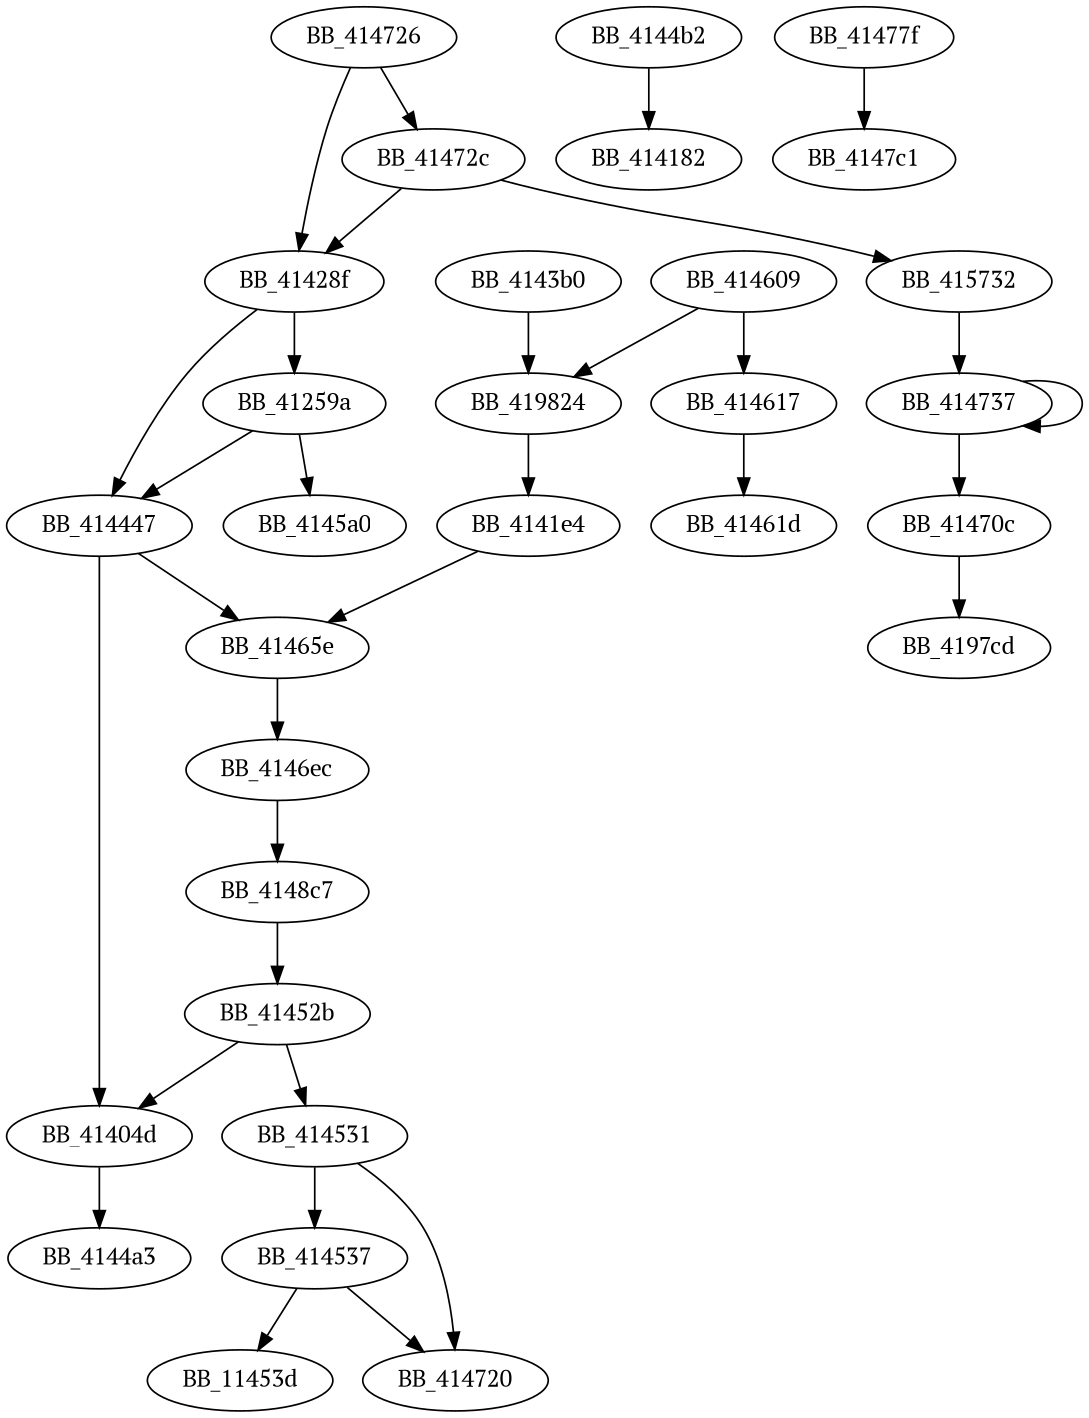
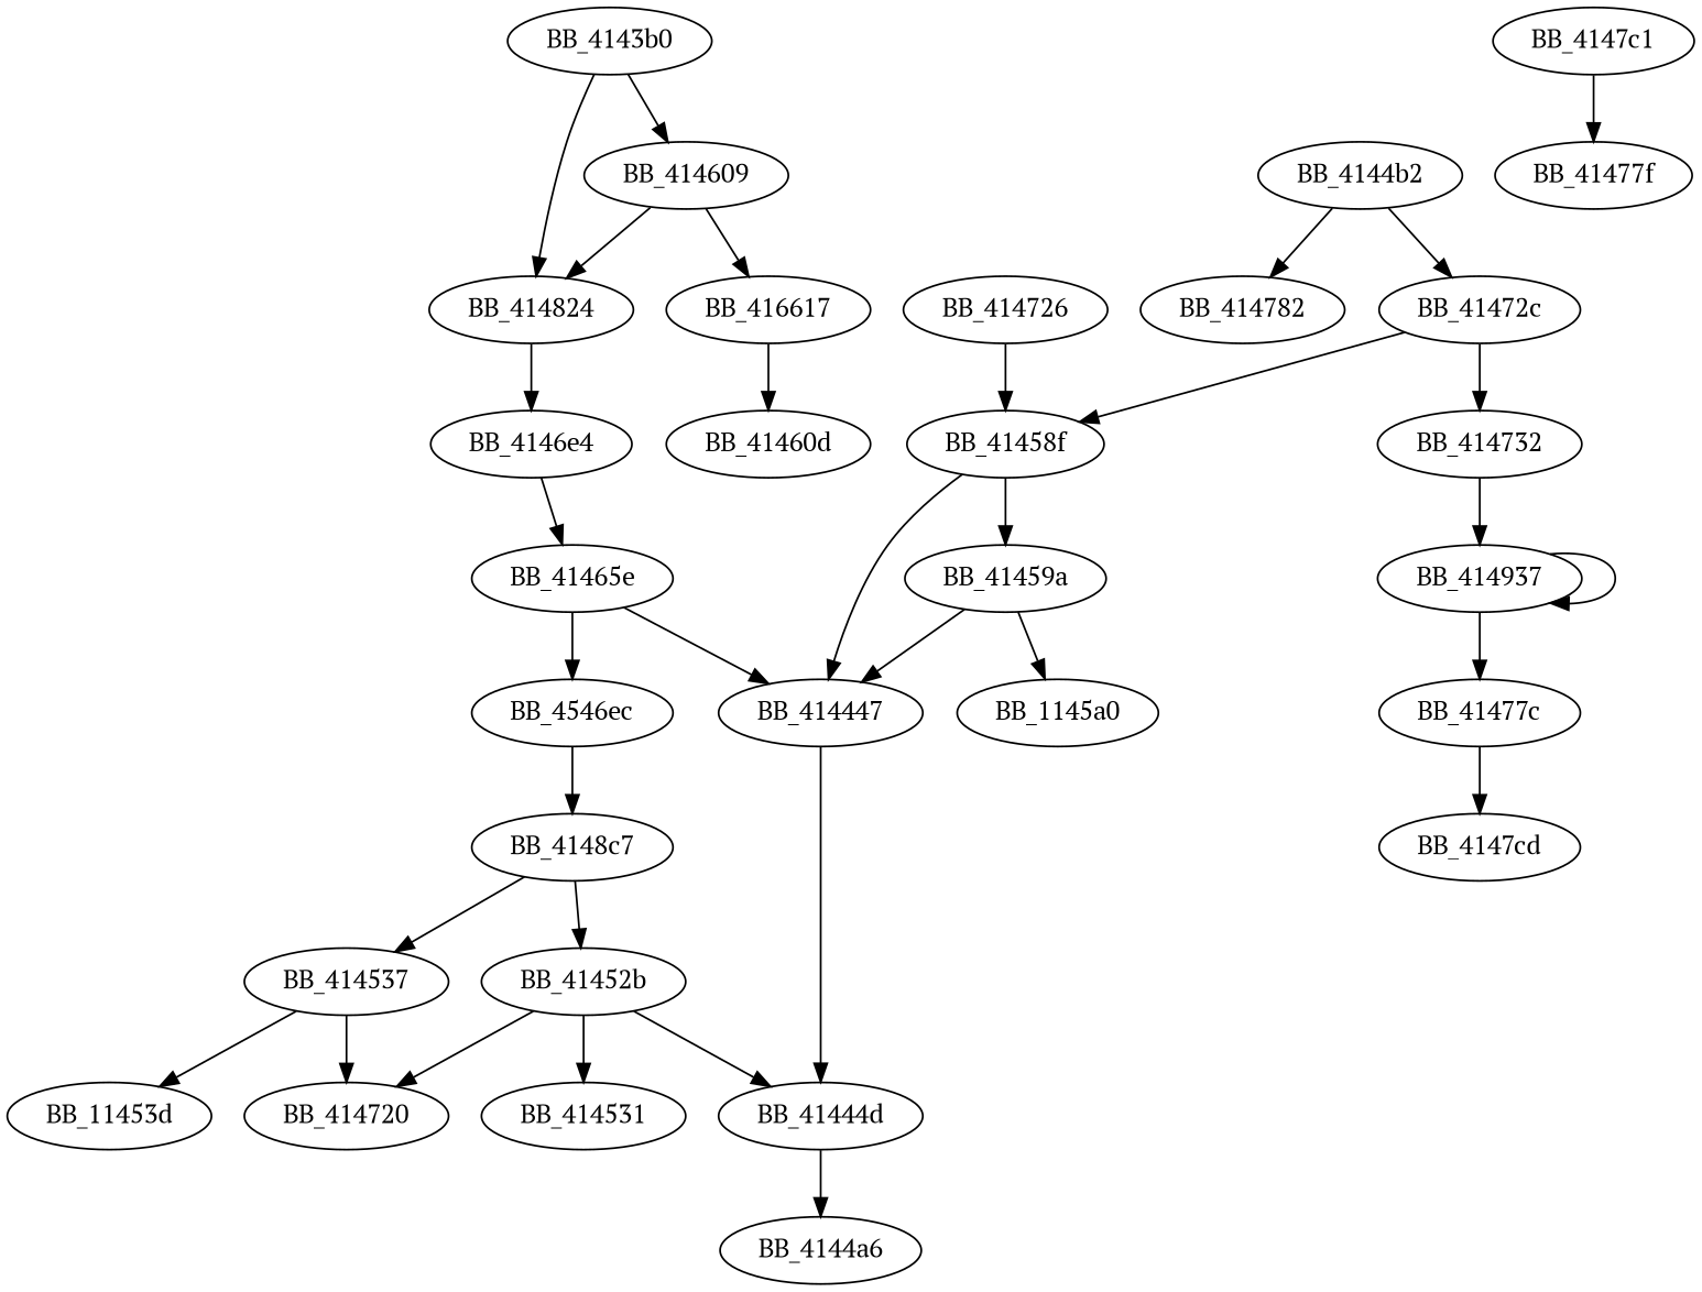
  digraph {
    fontname="PT Serif"
    node [fontname="PT Serif"]
    edge [fontname="PT Serif"]
    BB_4143b0
    BB_414609
-   BB_414824 [label=BB_419824]
-   BB_414617
-   BB_41461d
-   BB_4146e4 [label=BB_4141e4]
+   BB_414824
+   BB_414617 [label=BB_416617]
+   BB_41461d [label=BB_41460d]
+   BB_4146e4
    BB_414447
-   BB_41444d [label=BB_41404d]
+   BB_41444d
    BB_41465e
-   BB_4144a3
-   BB_4146ec
+   BB_4144a3 [label=BB_4144a6]
+   BB_4146ec [label=BB_4546ec]
    BB_4144b2
-   BB_414782 [label=BB_414182]
+   BB_414782
    BB_41452b
    BB_414531
    BB_414537
    BB_414720
    n18 [label=BB_11453d]
-   BB_41458f [label=BB_41428f]
-   BB_41459a [label=BB_41259a]
-   BB_4145a0
+   BB_41458f
+   BB_41459a
+   BB_4145a0 [label=BB_1145a0]
    n22 [label=BB_4148c7]
    BB_414726
    BB_41472c
-   BB_414732 [label=BB_415732]
-   BB_414737
-   BB_41477c [label=BB_41470c]
-   BB_4147cd [label=BB_4197cd]
+   BB_414732
+   BB_414737 [label=BB_414937]
+   BB_41477c
+   BB_4147cd
    BB_41477f
    BB_4147c1
+   BB_4143b0 -> BB_414609
    BB_4143b0 -> BB_414824
    BB_414609 -> BB_414824
    BB_414609 -> BB_414617
    BB_414824 -> BB_4146e4
    BB_414617 -> BB_41461d
    BB_4146e4 -> BB_41465e
    BB_414447 -> BB_41444d
-   BB_414447 -> BB_41465e
+   BB_41465e -> BB_414447
    BB_41444d -> BB_4144a3
    BB_41465e -> BB_4146ec
    BB_4146ec -> n22
    BB_4144b2 -> BB_414782
    BB_41452b -> BB_41444d
    BB_41452b -> BB_414531
-   BB_414531 -> BB_414537
-   BB_414531 -> BB_414720
+   n22 -> BB_414537
+   BB_41452b -> BB_414720
    BB_414537 -> BB_414720
    BB_414537 -> n18
    BB_41458f -> BB_414447
    BB_41458f -> BB_41459a
    BB_41459a -> BB_414447
    BB_41459a -> BB_4145a0
    n22 -> BB_41452b
    BB_414726 -> BB_41458f
-   BB_414726 -> BB_41472c
+   BB_4144b2 -> BB_41472c
    BB_41472c -> BB_41458f
    BB_41472c -> BB_414732
    BB_414732 -> BB_414737
    BB_414737 -> BB_414737
    BB_414737 -> BB_41477c
    BB_41477c -> BB_4147cd
-   BB_41477f -> BB_4147c1
+   BB_4147c1 -> BB_41477f
  }
